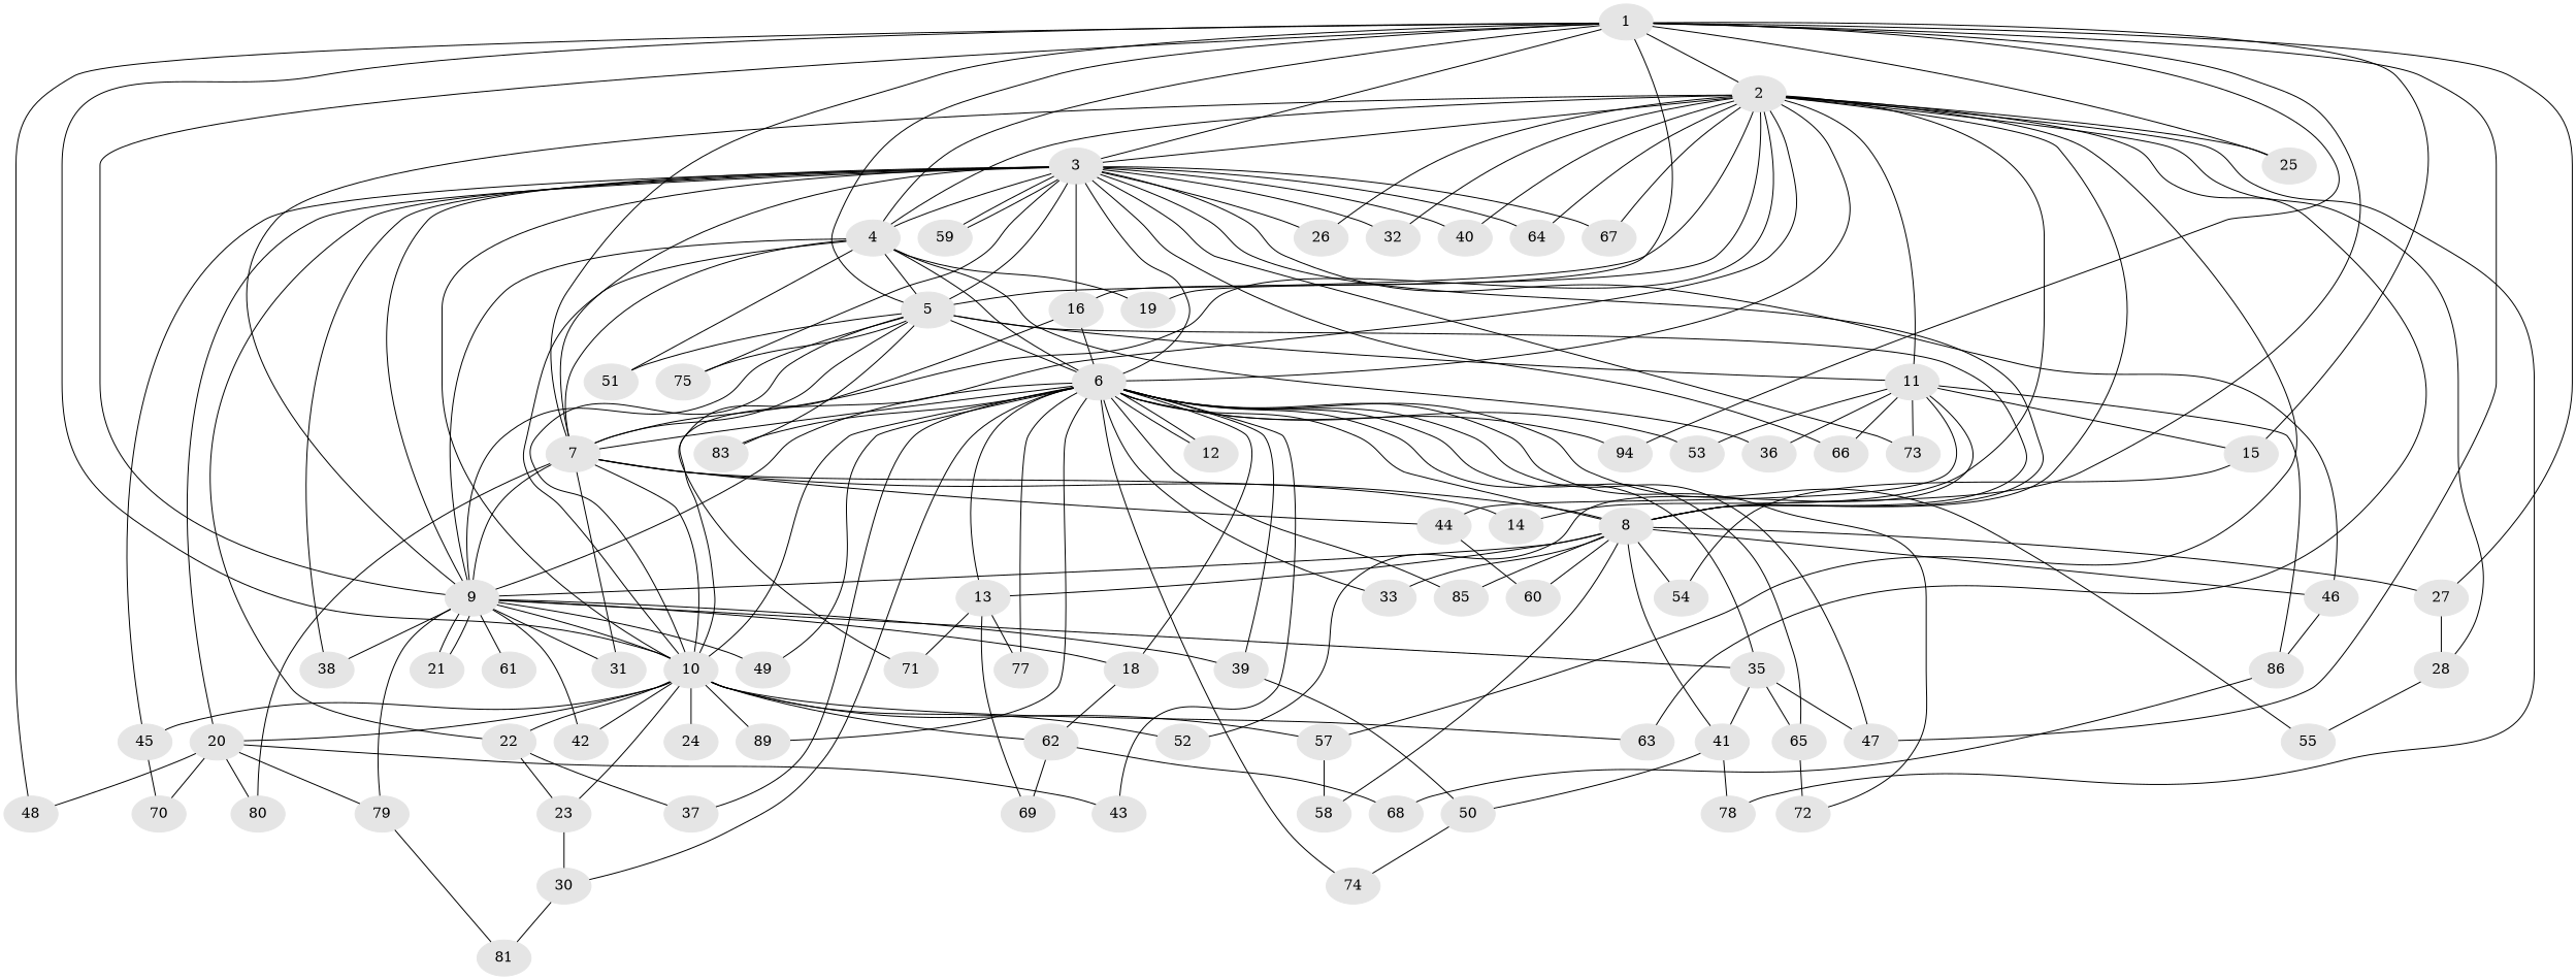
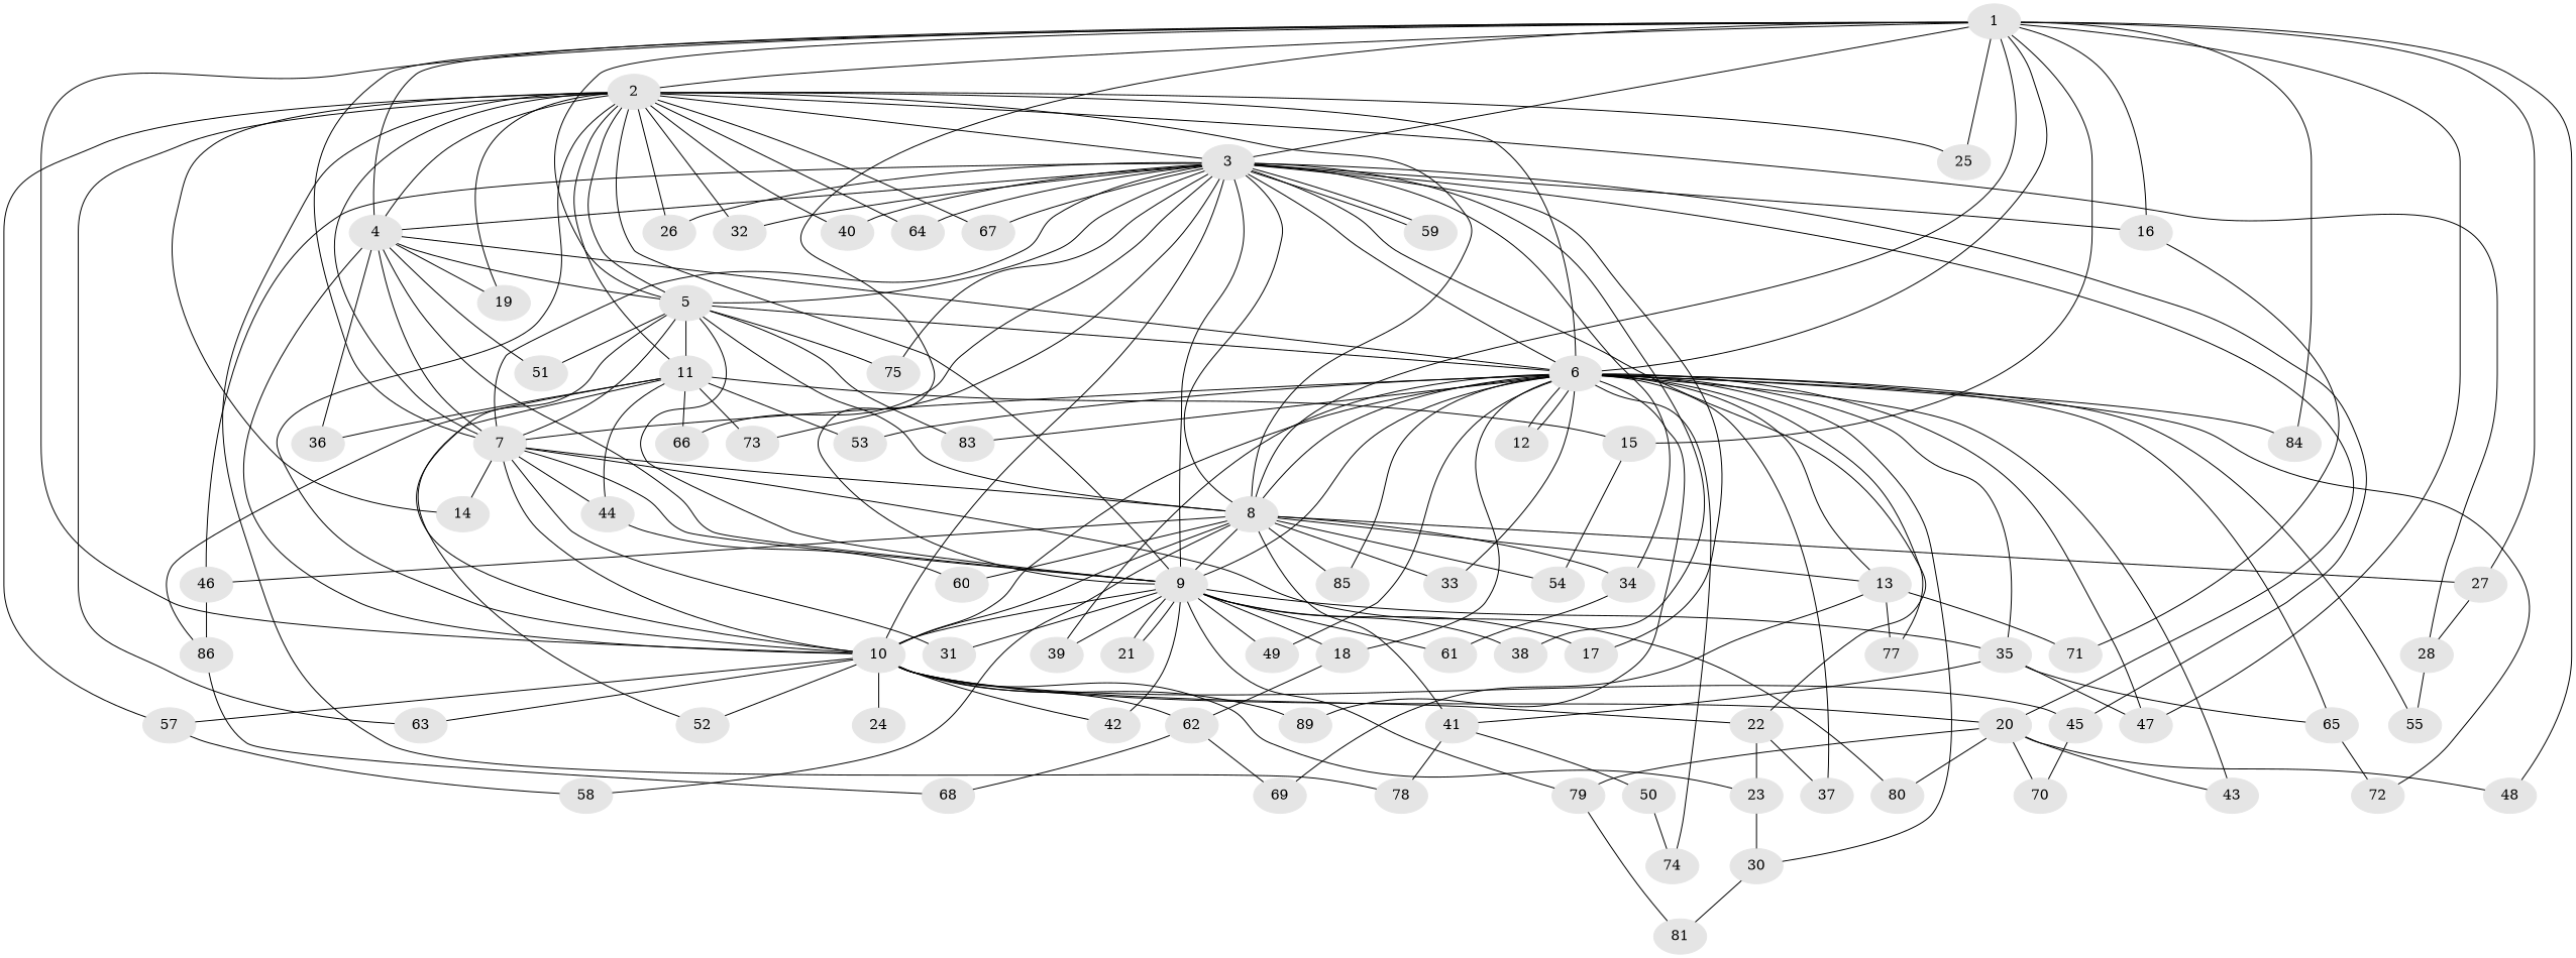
  graph {
    node [color=gray90 style=filled]
    1
    2
    3
    4
    5
    6
    7
    8
    9
    10
    15
    16
    25
    27
    48
-   84 [label=94]
+   84
    47
    11
    14
    19
    26
    28
    32
    40
    57
    63
    64
    67
    78
+   17
    20
    22
+   34
    38
    45
    46
    59
    66
    73
    75
    36
    51
    83
    12
    13
    18
    n47 [label=89]
    30
    33
    35
    37
    39
    43
    49
    53
    55
    65
    72
    74
    77
    85
    31
    44
    80
    41
    54
    58
    60
    21
    42
    61
    79
    24
    23
    52
    62
    71
    n78 [label=86]
    70
    69
    81
    50
    68
    1 -- 2
    1 -- 3
    1 -- 4
    1 -- 5
-   16 -- 6
+   1 -- 6
    1 -- 7
    1 -- 8
    1 -- 9
    1 -- 10
    1 -- 15
    1 -- 16
    1 -- 25
    1 -- 27
    1 -- 48
    1 -- 84
    1 -- 47
    2 -- 3
    2 -- 4
    2 -- 5
    2 -- 6
    2 -- 7
    2 -- 8
    2 -- 9
    2 -- 10
    2 -- 25
    2 -- 11
    2 -- 14
    2 -- 19
    2 -- 26
    2 -- 28
    2 -- 32
    2 -- 40
    2 -- 57
    2 -- 63
    2 -- 64
    2 -- 67
    2 -- 78
    3 -- 4
    3 -- 5
    3 -- 6
    3 -- 7
    3 -- 8
    3 -- 9
    3 -- 10
    3 -- 16
    3 -- 26
    3 -- 32
    3 -- 40
    3 -- 64
    3 -- 67
+   3 -- 17
    3 -- 20
    3 -- 22
+   3 -- 34
    3 -- 38
    3 -- 45
    3 -- 46
    3 -- 59
    3 -- 59
    3 -- 66
    3 -- 73
    3 -- 75
    4 -- 5
    4 -- 6
    4 -- 7
    4 -- 9
    4 -- 10
    4 -- 19
    4 -- 36
    4 -- 51
    5 -- 6
    5 -- 7
    5 -- 8
    5 -- 9
    5 -- 10
    5 -- 11
    5 -- 75
    5 -- 51
    5 -- 83
    6 -- 7
    6 -- 8
    6 -- 9
    6 -- 10
    6 -- 84
    6 -- 47
    6 -- 83
    6 -- 12
    6 -- 12
    6 -- 13
    6 -- 18
    6 -- n47
    6 -- 30
    6 -- 33
    6 -- 35
    6 -- 37
    6 -- 39
    6 -- 43
    6 -- 49
    6 -- 53
    6 -- 55
    6 -- 65
    6 -- 72
    6 -- 74
    6 -- 77
    6 -- 85
    7 -- 8
    7 -- 9
    7 -- 10
    7 -- 14
    7 -- 31
    7 -- 44
    7 -- 80
    8 -- 9
+   8 -- 10
    8 -- 27
+   8 -- 34
    8 -- 46
    8 -- 13
    8 -- 33
    8 -- 85
    8 -- 41
    8 -- 54
    8 -- 58
    8 -- 60
    9 -- 10
+   9 -- 17
    9 -- 38
    9 -- 18
    9 -- 35
    9 -- 39
    9 -- 49
    9 -- 31
    9 -- 21
    9 -- 21
    9 -- 42
    9 -- 61
    9 -- 79
    10 -- 57
    10 -- 63
    10 -- 20
    10 -- 22
    10 -- 45
    10 -- n47
    10 -- 42
    10 -- 24
    10 -- 23
    10 -- 52
    10 -- 62
    15 -- 54
    16 -- 71
    27 -- 28
    11 -- 15
    11 -- 66
    11 -- 73
    11 -- 36
    11 -- 53
    11 -- 44
    11 -- 52
    11 -- n78
    28 -- 55
    57 -- 58
    20 -- 48
    20 -- 43
    20 -- 80
    20 -- 79
    20 -- 70
    22 -- 37
    22 -- 23
+   34 -- 61
    45 -- 70
    46 -- n78
    13 -- 77
    13 -- 71
    13 -- 69
    18 -- 62
    30 -- 81
    35 -- 47
    35 -- 65
    35 -- 41
-   39 -- 50
    65 -- 72
    44 -- 60
    41 -- 78
    41 -- 50
    79 -- 81
    23 -- 30
    62 -- 69
    62 -- 68
    n78 -- 68
    50 -- 74
  }
